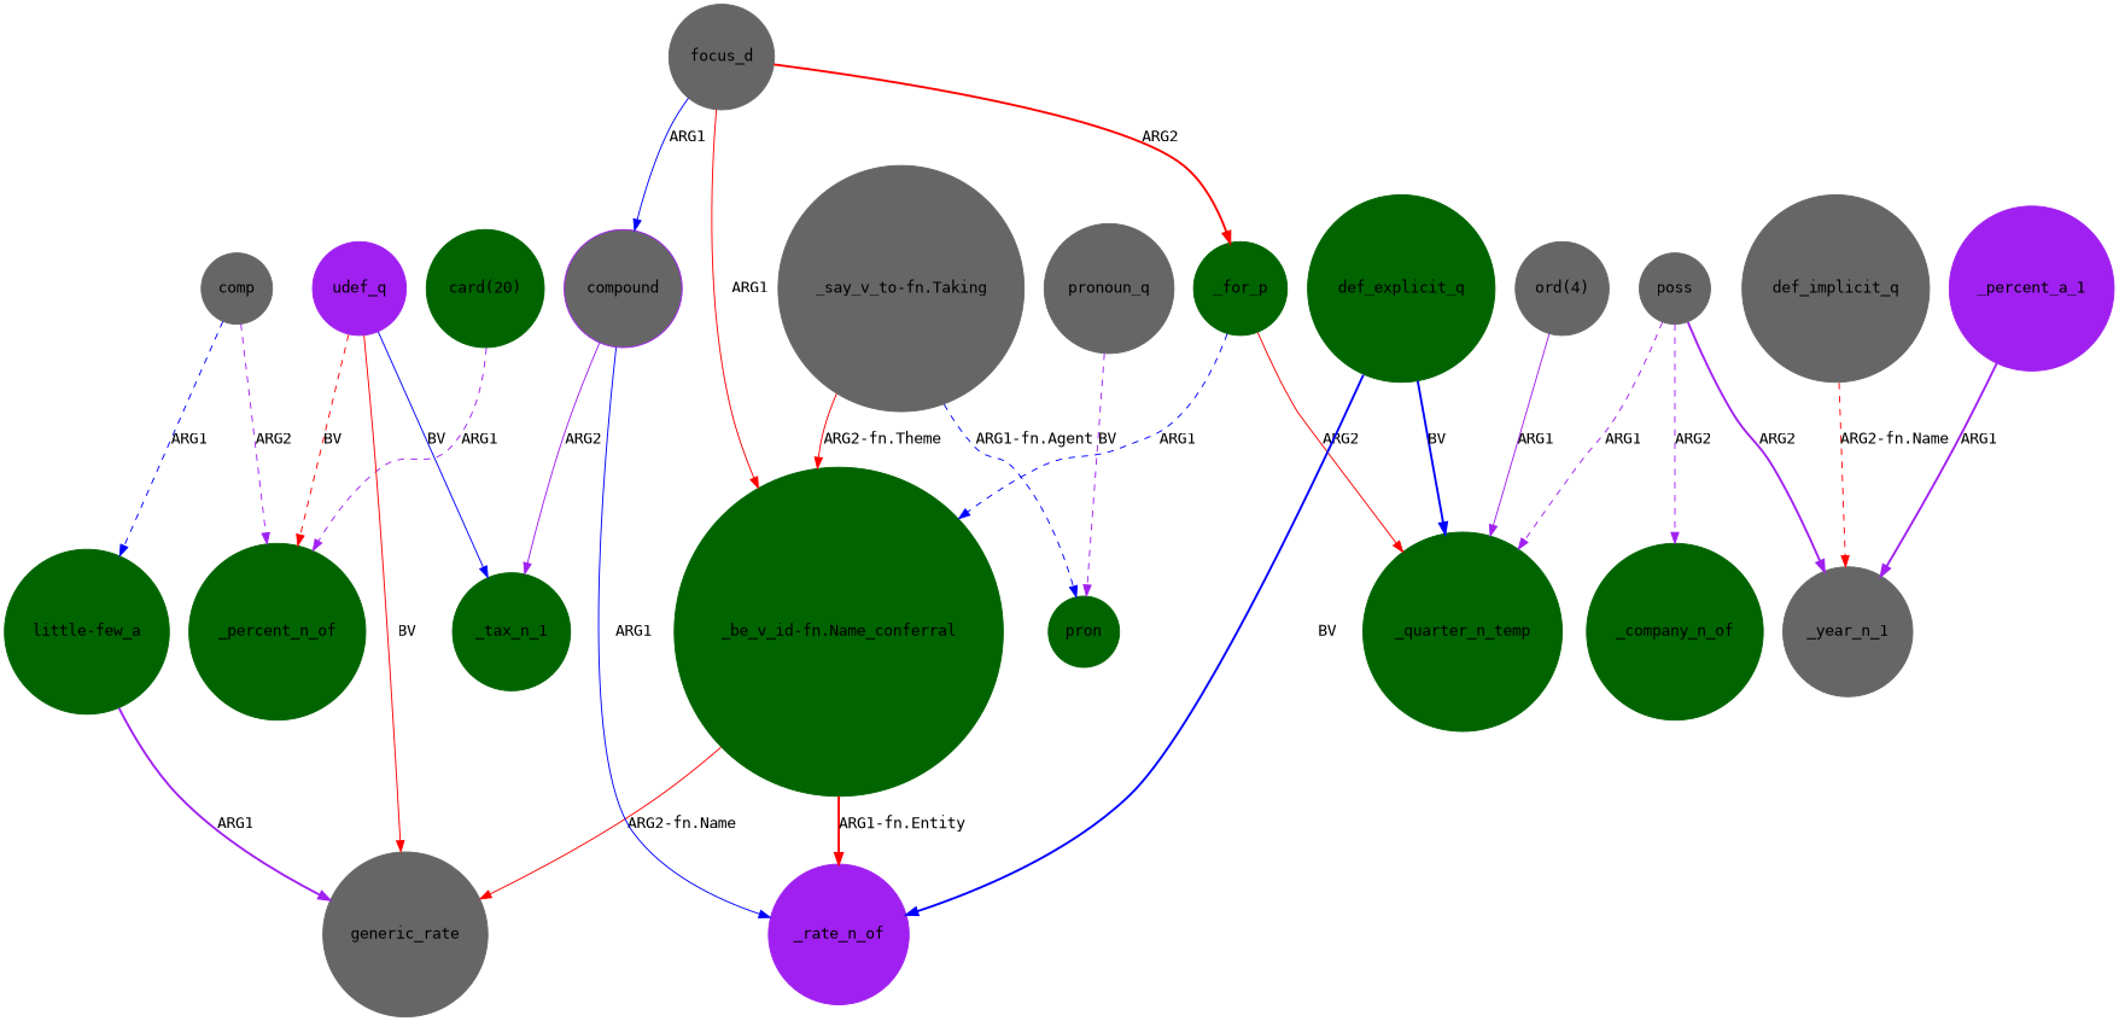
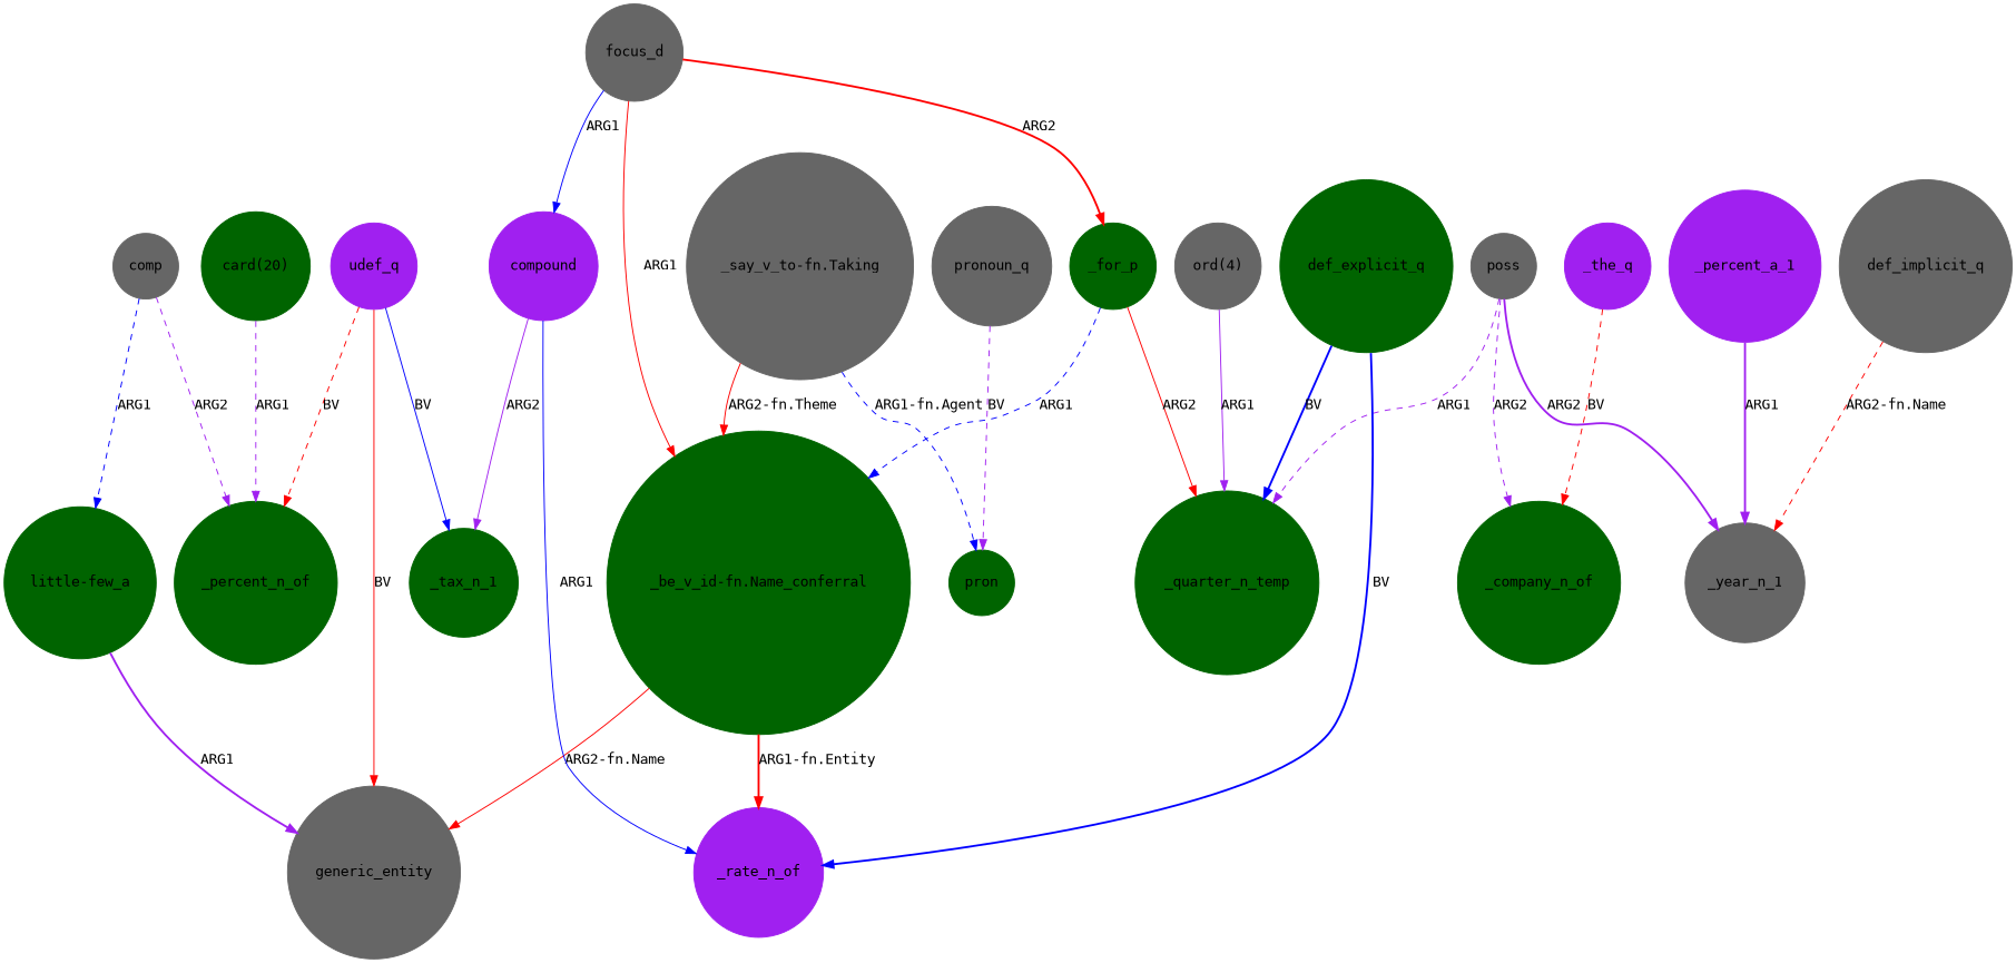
  digraph {
    fontname="DejaVu Sans Mono"
    node [color=darkgreen fontname="DejaVu Sans Mono" shape=circle style=filled]
    edge [color=red fontname="DejaVu Sans Mono" style=dashed]
-   generic_entity [color=gray40 label=generic_rate]
+   generic_entity [color=gray40]
    "_be_v_id-fn.Name_conferral"
    _rate_n_of [color=purple]
    _for_p
    _quarter_n_temp
    "_say_v_to-fn.Taking" [color=gray40]
    pron
    focus_d [color=gray40]
-   compound [color=purple fillcolor=gray40]
+   compound [color=purple]
    "card(20)"
    _percent_n_of
    def_implicit_q [color=gray40]
    _year_n_1 [color=gray40]
    udef_q [color=purple]
    _tax_n_1
    poss [color=gray40]
    _company_n_of
    def_explicit_q
    "little-few_a"
    pronoun_q [color=gray40]
    n21 [color=purple label=_percent_a_1]
    "ord(4)" [color=gray40]
    comp [color=gray40]
+   _the_q [color=purple]
    "_be_v_id-fn.Name_conferral" -> generic_entity [label="ARG2-fn.Name" style=solid]
    "_be_v_id-fn.Name_conferral" -> _rate_n_of [label="ARG1-fn.Entity" style=bold]
    _for_p -> "_be_v_id-fn.Name_conferral" [color=blue label=ARG1]
    _for_p -> _quarter_n_temp [label=ARG2 style=solid]
    "_say_v_to-fn.Taking" -> "_be_v_id-fn.Name_conferral" [label="ARG2-fn.Theme" style=solid]
    "_say_v_to-fn.Taking" -> pron [color=blue label="ARG1-fn.Agent"]
    focus_d -> "_be_v_id-fn.Name_conferral" [label=ARG1 style=solid]
    focus_d -> _for_p [label=ARG2 style=bold]
    focus_d -> compound [color=blue label=ARG1 style=solid]
    compound -> _rate_n_of [color=blue label=ARG1 style=solid]
    compound -> _tax_n_1 [color=purple label=ARG2 style=solid]
    "card(20)" -> _percent_n_of [color=purple label=ARG1]
    def_implicit_q -> _year_n_1 [label="ARG2-fn.Name"]
    udef_q -> generic_entity [label=BV style=solid]
    udef_q -> _percent_n_of [label=BV]
    udef_q -> _tax_n_1 [color=blue label=BV style=solid]
    poss -> _quarter_n_temp [color=purple label=ARG1]
    poss -> _year_n_1 [color=purple label=ARG2 style=bold]
    poss -> _company_n_of [color=purple label=ARG2]
    def_explicit_q -> _rate_n_of [color=blue label=BV style=bold]
    def_explicit_q -> _quarter_n_temp [color=blue label=BV style=bold]
    "little-few_a" -> generic_entity [color=purple label=ARG1 style=bold]
    pronoun_q -> pron [color=purple label=BV]
    n21 -> _year_n_1 [color=purple label=ARG1 style=bold]
    "ord(4)" -> _quarter_n_temp [color=purple label=ARG1 style=solid]
    comp -> _percent_n_of [color=purple label=ARG2]
    comp -> "little-few_a" [color=blue label=ARG1]
+   _the_q -> _company_n_of [label=BV]
  }
